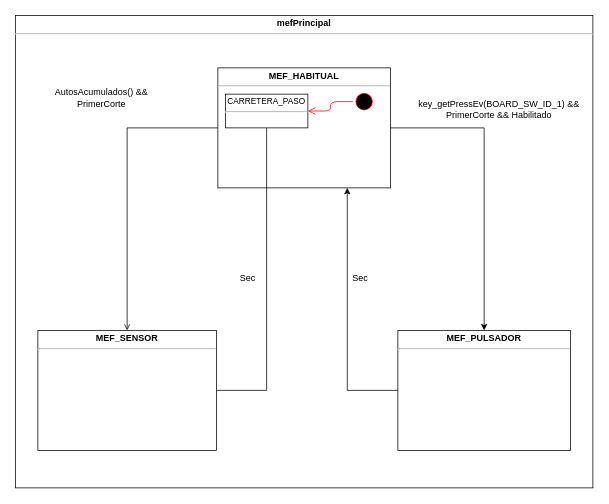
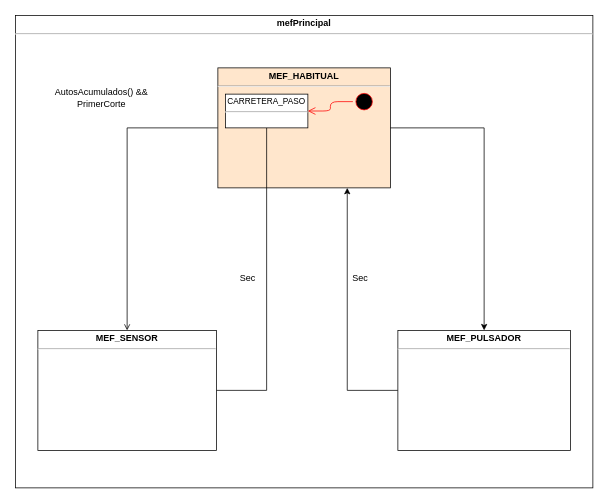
  <mxCell id="0" />
  <mxCell id="1" parent="0" />
  <mxCell id="2" value="&lt;p style=&quot;margin: 4px 0px 0px ; text-align: center&quot;&gt;&lt;b&gt;mefPrincipal&lt;/b&gt;&lt;br&gt;&lt;/p&gt;&lt;hr&gt;&lt;p style=&quot;margin: 0px ; margin-left: 8px&quot;&gt;&lt;br&gt;&lt;/p&gt;" style="verticalAlign=top;align=left;overflow=fill;fontSize=12;fontFamily=Helvetica;html=1;" vertex="1" parent="1"><mxGeometry x="20" y="20" width="770" height="630" as="geometry" /></mxCell>
  <mxCell id="3" style="edgeStyle=orthogonalEdgeStyle;rounded=0;orthogonalLoop=1;jettySize=auto;html=1;entryX=0.5;entryY=0;entryDx=0;entryDy=0;endArrow=open;" edge="1" parent="1" source="4" target="8"><mxGeometry relative="1" as="geometry" /></mxCell>
- <mxCell id="4" value="&lt;p style=&quot;margin: 4px 0px 0px ; text-align: center&quot;&gt;&lt;b&gt;MEF_HABITUAL&lt;/b&gt;&lt;br&gt;&lt;/p&gt;&lt;hr&gt;&lt;p style=&quot;margin: 0px ; margin-left: 8px&quot;&gt;&lt;br&gt;&lt;/p&gt;" style="verticalAlign=top;align=left;overflow=fill;fontSize=12;fontFamily=Helvetica;html=1;" vertex="1" parent="1"><mxGeometry x="290" y="90" width="230" height="160" as="geometry" /></mxCell>
+ <mxCell id="4" value="&lt;p style=&quot;margin: 4px 0px 0px ; text-align: center&quot;&gt;&lt;b&gt;MEF_HABITUAL&lt;/b&gt;&lt;br&gt;&lt;/p&gt;&lt;hr&gt;&lt;p style=&quot;margin: 0px ; margin-left: 8px&quot;&gt;&lt;br&gt;&lt;/p&gt;" style="verticalAlign=top;align=left;overflow=fill;fontSize=12;fontFamily=Helvetica;html=1;fillColor=#ffe6cc;" vertex="1" parent="1"><mxGeometry x="290" y="90" width="230" height="160" as="geometry" /></mxCell>
  <mxCell id="5" style="edgeStyle=orthogonalEdgeStyle;rounded=0;orthogonalLoop=1;jettySize=auto;html=1;entryX=0.75;entryY=1;entryDx=0;entryDy=0;" edge="1" parent="1" source="6" target="4"><mxGeometry relative="1" as="geometry" /></mxCell>
  <mxCell id="6" value="&lt;p style=&quot;margin: 4px 0px 0px ; text-align: center&quot;&gt;&lt;b&gt;MEF_PULSADOR&lt;/b&gt;&lt;br&gt;&lt;/p&gt;&lt;hr&gt;&lt;p style=&quot;margin: 0px ; margin-left: 8px&quot;&gt;&lt;br&gt;&lt;/p&gt;" style="verticalAlign=top;align=left;overflow=fill;fontSize=12;fontFamily=Helvetica;html=1;" vertex="1" parent="1"><mxGeometry x="530" y="440" width="230" height="160" as="geometry" /></mxCell>
  <mxCell id="7" style="edgeStyle=orthogonalEdgeStyle;rounded=0;orthogonalLoop=1;jettySize=auto;html=1;endArrow=none;" edge="1" parent="1" source="8" target="14"><mxGeometry relative="1" as="geometry" /></mxCell>
  <mxCell id="8" value="&lt;p style=&quot;margin: 4px 0px 0px ; text-align: center&quot;&gt;&lt;b&gt;MEF_SENSOR&lt;/b&gt;&lt;br&gt;&lt;/p&gt;&lt;hr&gt;&lt;p style=&quot;margin: 0px ; margin-left: 8px&quot;&gt;&lt;br&gt;&lt;/p&gt;" style="verticalAlign=top;align=left;overflow=fill;fontSize=12;fontFamily=Helvetica;html=1;" vertex="1" parent="1"><mxGeometry x="50" y="440" width="238" height="160" as="geometry" /></mxCell>
- <mxCell id="9" value="key_getPressEv(BOARD_SW_ID_1) &amp;amp;&amp;amp; PrimerCorte &amp;amp;&amp;amp; Habilitado" style="text;html=1;strokeColor=none;fillColor=none;align=center;verticalAlign=middle;whiteSpace=wrap;rounded=0;" vertex="1" parent="1"><mxGeometry x="550" y="120" width="230" height="50" as="geometry" /></mxCell>
  <mxCell id="10" value="AutosAcumulados() &amp;&amp; PrimerCorte" style="text;html=1;strokeColor=none;fillColor=none;align=center;verticalAlign=middle;whiteSpace=wrap;rounded=0;" vertex="1" parent="1"><mxGeometry x="60" y="100" width="150" height="60" as="geometry" /></mxCell>
  <mxCell id="11" style="edgeStyle=orthogonalEdgeStyle;rounded=0;orthogonalLoop=1;jettySize=auto;html=1;entryX=0.5;entryY=0;entryDx=0;entryDy=0;" edge="1" parent="1" source="4" target="6"><mxGeometry relative="1" as="geometry" /></mxCell>
  <mxCell id="12" value="Sec" style="text;html=1;strokeColor=none;fillColor=none;align=center;verticalAlign=middle;whiteSpace=wrap;rounded=0;" vertex="1" parent="1"><mxGeometry x="310" y="360" width="40" height="20" as="geometry" /></mxCell>
  <mxCell id="13" value="Sec" style="text;html=1;strokeColor=none;fillColor=none;align=center;verticalAlign=middle;whiteSpace=wrap;rounded=0;" vertex="1" parent="1"><mxGeometry x="460" y="360" width="40" height="20" as="geometry" /></mxCell>
  <mxCell id="14" value="&lt;p style=&quot;margin: 4px 0px 0px ; text-align: center ; font-size: 11px&quot;&gt;&lt;font style=&quot;font-size: 11px&quot;&gt;CARRETERA_PASO&lt;br&gt;&lt;/font&gt;&lt;/p&gt;&lt;hr style=&quot;font-size: 11px&quot;&gt;&lt;p style=&quot;margin: 0px 0px 0px 8px ; font-size: 11px&quot;&gt;&lt;br&gt;&lt;/p&gt;" style="verticalAlign=top;align=left;overflow=fill;fontSize=12;fontFamily=Helvetica;html=1;" vertex="1" parent="1"><mxGeometry x="300" y="125" width="110" height="45" as="geometry" /></mxCell>
  <mxCell id="15" value="" style="ellipse;html=1;shape=startState;fillColor=#000000;strokeColor=#ff0000;" vertex="1" parent="1"><mxGeometry x="470" y="120" width="30" height="30" as="geometry" /></mxCell>
  <mxCell id="16" value="" style="edgeStyle=orthogonalEdgeStyle;html=1;verticalAlign=bottom;endArrow=open;endSize=8;strokeColor=#ff0000;entryX=1;entryY=0.5;entryDx=0;entryDy=0;" edge="1" parent="1" source="15" target="14"><mxGeometry relative="1" as="geometry"><mxPoint x="485" y="210" as="targetPoint" /></mxGeometry></mxCell>
